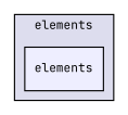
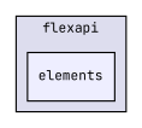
  digraph {
    compound=true
    fontname="JetBrains Mono"
    n1 [fillcolor="#eeeeff" fontname="JetBrains Mono" fontsize=10 label=elements pencolor=black shape=box style=filled]
    subgraph cluster_1 {
      bgcolor="#ddddee"
      fontsize=10
-     label=elements
+     label=flexapi
      pencolor=black
      n1
    }
  }
